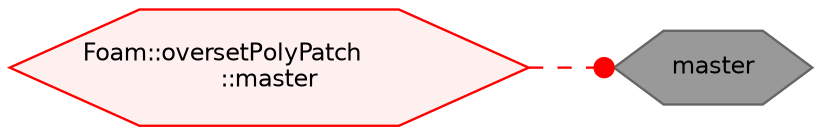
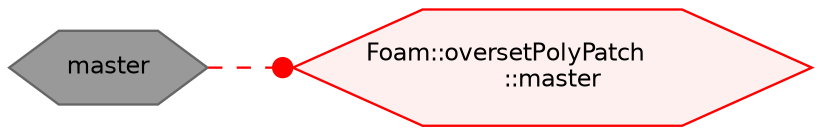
  digraph {
    rankdir=LR
    node [fontname=Helvetica fontsize=10 shape=hexagon style=filled]
    n1 [color=gray40 fillcolor=grey60 fontcolor=black height=0.2 label=master width=0.4]
    n2 [color=red fillcolor="#FFF0F0" height=0.2 label="Foam::oversetPolyPatch\l::master" width=0.4]
-   n2 -> n1 [color=red fontname=Helvetica fontsize=10 labelfontname=Helvetica labelfontsize=10 style=dashed arrowhead=dot]
+   n1 -> n2 [color=red fontname=Helvetica fontsize=10 labelfontname=Helvetica labelfontsize=10 style=dashed arrowhead=dot]
  }
